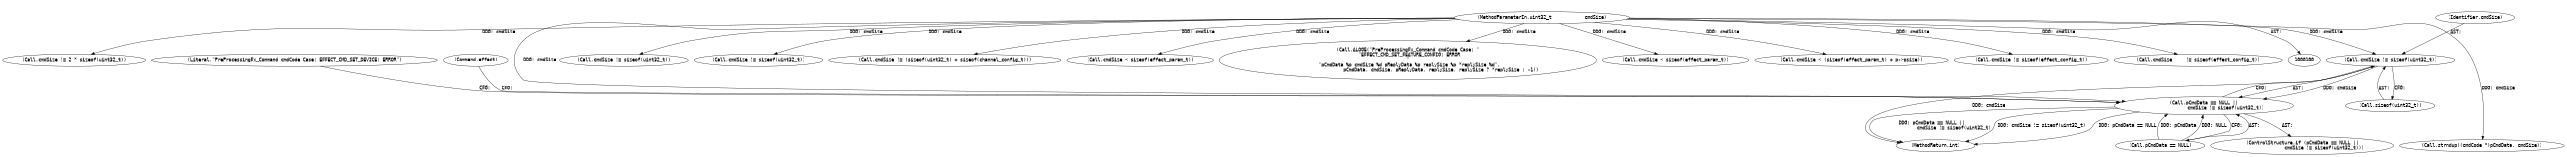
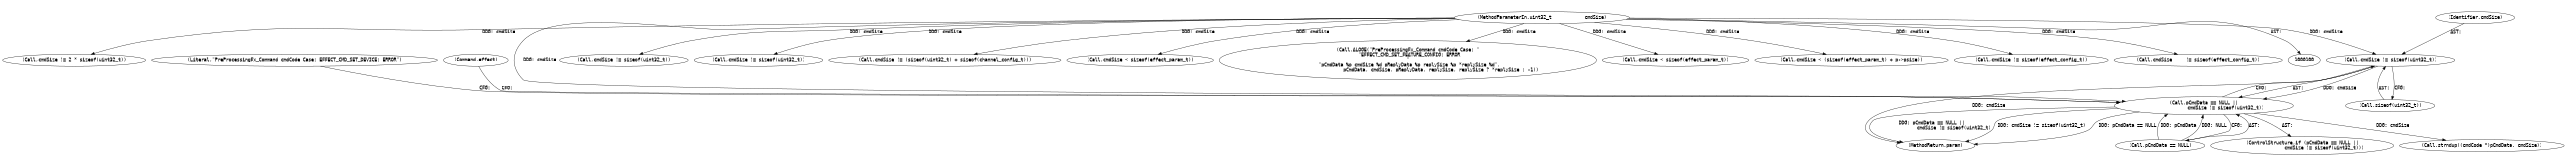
  digraph {
    fontname="DejaVu Sans Mono"
    node [fontname="DejaVu Sans Mono"]
    edge [fontname="DejaVu Sans Mono"]
    n1 [label="(Call,cmdSize != sizeof(uint32_t))"]
    n2 [label="(Call,pCmdData == NULL ||\n                cmdSize != sizeof(uint32_t))"]
-   n3 [label="(MethodReturn,int)"]
+   n3 [label="(MethodReturn,param)"]
    n4 [label="(Call,sizeof(uint32_t))"]
    n5 [label="(Call,pCmdData == NULL)"]
    n6 [label="(ControlStructure,if (pCmdData == NULL ||\n                cmdSize != sizeof(uint32_t)))"]
    n7 [label="(MethodParameterIn,uint32_t            cmdSize)"]
    n8 [label="(Call,cmdSize != 2 * sizeof(uint32_t))"]
    n9 [label="(Call,strndup((cmdCode *)pCmdData, cmdSize))"]
    n10 [label="(Call,cmdSize != sizeof(uint32_t))"]
    n11 [label="(Call,cmdSize != sizeof(uint32_t))"]
    n12 [label="(Call,cmdSize != (sizeof(uint32_t) + sizeof(channel_config_t)))"]
    n13 [label="(Call,cmdSize < sizeof(effect_param_t))"]
    n14 [label="(Call,ALOGE(\"PreProcessingFx_Command cmdCode Case: \"\n \"EFFECT_CMD_SET_FEATURE_CONFIG: ERROR\n\"\n \"pCmdData %p cmdSize %d pReplyData %p replySize %p *replySize %d\",\n                        pCmdData, cmdSize, pReplyData, replySize, replySize ? *replySize : -1))"]
    n15 [label="(Call,cmdSize < sizeof(effect_param_t))"]
    n16 [label="(Call,cmdSize < (sizeof(effect_param_t) + p->psize))"]
    n17 [label="(Call,cmdSize != sizeof(effect_config_t))"]
    n18 [label="(Call,cmdSize     != sizeof(effect_config_t))"]
    1000100
    n20 [label="(Literal,\"PreProcessingFx_Command cmdCode Case: EFFECT_CMD_SET_DEVICE: ERROR\")"]
    n21 [label="(Identifier,cmdSize)"]
    n22 [label="(Command,effect)"]
    n1 -> n2 [label="AST: "]
    n1 -> n2 [label="DDG: cmdSize"]
    n1 -> n3 [label="DDG: cmdSize"]
    n1 -> n4 [label="CFG: "]
    n2 -> n1 [label="CFG: "]
    n2 -> n3 [label="DDG: pCmdData == NULL"]
    n2 -> n3 [label="DDG: pCmdData == NULL ||\n                cmdSize != sizeof(uint32_t)"]
    n2 -> n3 [label="DDG: cmdSize != sizeof(uint32_t)"]
    n2 -> n5 [label="CFG: "]
    n2 -> n6 [label="AST: "]
    n4 -> n1 [label="AST: "]
    n5 -> n2 [label="AST: "]
    n5 -> n2 [label="DDG: pCmdData"]
    n5 -> n2 [label="DDG: NULL"]
    n7 -> n1 [label="DDG: cmdSize"]
    n7 -> n2 [label="DDG: cmdSize"]
    n7 -> n8 [label="DDG: cmdSize"]
-   n7 -> n9 [label="DDG: cmdSize"]
+   n2 -> n9 [label="DDG: cmdSize"]
    n7 -> n10 [label="DDG: cmdSize"]
    n7 -> n11 [label="DDG: cmdSize"]
    n7 -> n12 [label="DDG: cmdSize"]
    n7 -> n13 [label="DDG: cmdSize"]
    n7 -> n14 [label="DDG: cmdSize"]
    n7 -> n15 [label="DDG: cmdSize"]
    n7 -> n16 [label="DDG: cmdSize"]
    n7 -> n17 [label="DDG: cmdSize"]
    n7 -> n18 [label="DDG: cmdSize"]
    n7 -> 1000100 [label="AST: "]
    n20 -> n2 [label="CFG: "]
    n21 -> n1 [label="AST: "]
    n22 -> n2 [label="CFG: "]
  }
